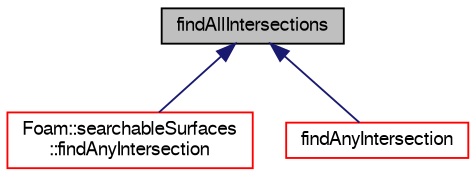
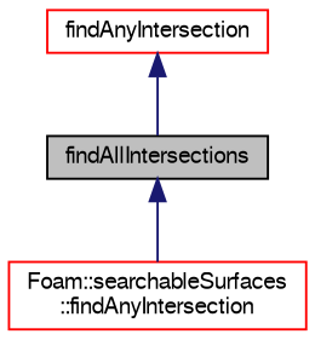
  digraph {
    rankdir=TB
    node [color=red fontname=FreeSans fontsize=10 shape=record]
    edge [color=midnightblue dir=back fontname=FreeSans fontsize=10 labelfontname=FreeSans labelfontsize=10 style=solid]
    n1 [color=black fillcolor=grey75 fontcolor=black height=0.2 label=findAllIntersections style=filled width=0.4]
    n2 [height=0.2 label="Foam::searchableSurfaces\l::findAnyIntersection" width=0.4]
    n3 [height=0.2 label=findAnyIntersection width=0.4]
    n1 -> n2
-   n1 -> n3
+   n3 -> n1
  }
